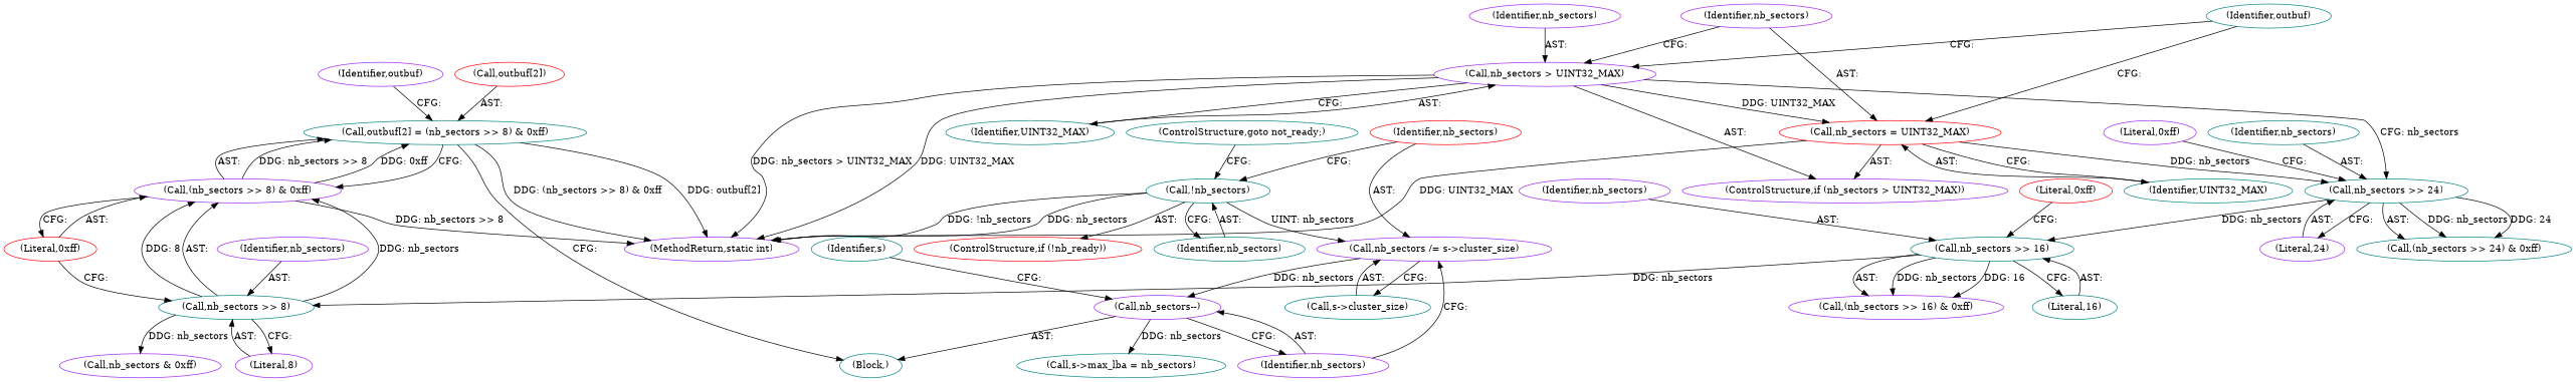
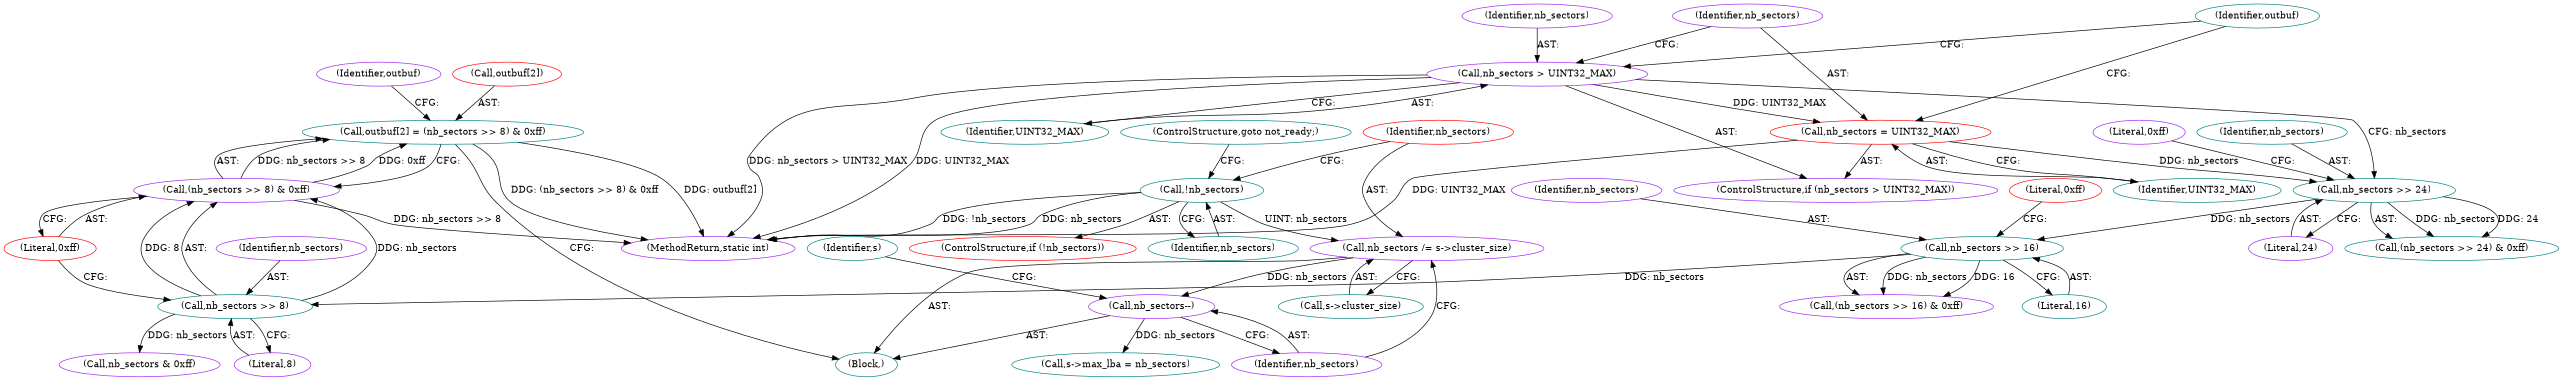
  digraph {
    node [color=teal]
    n1 [label="(Call,outbuf[2] = (nb_sectors >> 8) & 0xff)"]
    n2 [color=purple label="(Call,(nb_sectors >> 8) & 0xff)"]
    n3 [label="(Block,)"]
    n4 [color=purple label="(MethodReturn,static int)"]
    n5 [color=red label="(Literal,0xff)"]
    n6 [label="(Call,nb_sectors >> 8)"]
    n7 [color=purple label="(Literal,8)"]
    n8 [color=purple label="(Call,nb_sectors & 0xff)"]
    n9 [label="(Call,nb_sectors >> 16)"]
    n10 [color=purple label="(Call,(nb_sectors >> 16) & 0xff)"]
    n11 [label="(Literal,16)"]
    n12 [label="(Call,nb_sectors >> 24)"]
    n13 [color=purple label="(Literal,24)"]
    n14 [label="(Call,(nb_sectors >> 24) & 0xff)"]
    n15 [color=purple label="(Call,nb_sectors > UINT32_MAX)"]
    n16 [color=red label="(Call,nb_sectors = UINT32_MAX)"]
    n17 [label="(Identifier,UINT32_MAX)"]
    n18 [color=purple label="(ControlStructure,if (nb_sectors > UINT32_MAX))"]
    n19 [label="(Identifier,UINT32_MAX)"]
    n20 [color=purple label="(Call,nb_sectors--)"]
    n21 [color=purple label="(Identifier,nb_sectors)"]
    n22 [label="(Call,s->max_lba = nb_sectors)"]
    n23 [color=purple label="(Call,nb_sectors /= s->cluster_size)"]
    n24 [label="(Call,s->cluster_size)"]
    n25 [label="(Call,!nb_sectors)"]
    n26 [label="(Identifier,nb_sectors)"]
-   n27 [color=red label="(ControlStructure,if (!nb_ready))"]
+   n27 [color=red label="(ControlStructure,if (!nb_sectors))"]
    n28 [color=purple label="(Identifier,nb_sectors)"]
    n29 [color=purple label="(Literal,0xff)"]
    n30 [label="(Identifier,outbuf)"]
    n31 [color=red label="(Call,outbuf[2])"]
    n32 [color=purple label="(Identifier,nb_sectors)"]
    n33 [color=purple label="(Identifier,outbuf)"]
    n34 [label="(Identifier,nb_sectors)"]
    n35 [color=red label="(Literal,0xff)"]
    n36 [color=red label="(Identifier,nb_sectors)"]
    n37 [label="(ControlStructure,goto not_ready;)"]
    n38 [color=purple label="(Identifier,nb_sectors)"]
    n39 [label="(Identifier,s)"]
    n40 [color=purple label="(Identifier,nb_sectors)"]
    n1 -> n2 [label="CFG: "]
    n1 -> n3 [label="CFG: "]
    n1 -> n4 [label="DDG: outbuf[2]"]
    n1 -> n4 [label="DDG: (nb_sectors >> 8) & 0xff"]
    n2 -> n1 [label="AST: "]
    n2 -> n1 [label="DDG: nb_sectors >> 8"]
    n2 -> n1 [label="DDG: 0xff"]
    n2 -> n4 [label="DDG: nb_sectors >> 8"]
    n2 -> n5 [label="CFG: "]
    n5 -> n2 [label="AST: "]
    n5 -> n6 [label="CFG: "]
    n6 -> n2 [label="AST: "]
    n6 -> n2 [label="DDG: nb_sectors"]
    n6 -> n2 [label="DDG: 8"]
    n6 -> n7 [label="CFG: "]
    n6 -> n8 [label="DDG: nb_sectors"]
    n7 -> n6 [label="AST: "]
    n9 -> n6 [label="DDG: nb_sectors"]
    n9 -> n10 [label="AST: "]
    n9 -> n10 [label="DDG: nb_sectors"]
    n9 -> n10 [label="DDG: 16"]
    n9 -> n11 [label="CFG: "]
    n11 -> n9 [label="AST: "]
    n12 -> n9 [label="DDG: nb_sectors"]
    n12 -> n13 [label="CFG: "]
    n12 -> n14 [label="AST: "]
    n12 -> n14 [label="DDG: nb_sectors"]
    n12 -> n14 [label="DDG: 24"]
    n13 -> n12 [label="AST: "]
    n15 -> n4 [label="DDG: nb_sectors > UINT32_MAX"]
    n15 -> n4 [label="DDG: UINT32_MAX"]
    n15 -> n12 [label="CFG: nb_sectors"]
    n15 -> n16 [label="DDG: UINT32_MAX"]
    n15 -> n17 [label="CFG: "]
    n15 -> n18 [label="AST: "]
    n16 -> n4 [label="DDG: UINT32_MAX"]
    n16 -> n12 [label="DDG: nb_sectors"]
    n16 -> n18 [label="AST: "]
    n16 -> n19 [label="CFG: "]
    n17 -> n15 [label="AST: "]
    n19 -> n16 [label="AST: "]
    n20 -> n3 [label="AST: "]
    n20 -> n21 [label="CFG: "]
    n20 -> n22 [label="DDG: nb_sectors"]
    n21 -> n20 [label="AST: "]
    n21 -> n23 [label="CFG: "]
+   n23 -> n3 [label="AST: "]
    n23 -> n20 [label="DDG: nb_sectors"]
    n23 -> n24 [label="CFG: "]
    n24 -> n23 [label="AST: "]
    n25 -> n4 [label="DDG: nb_sectors"]
    n25 -> n4 [label="DDG: !nb_sectors"]
    n25 -> n23 [label="UINT: nb_sectors"]
    n25 -> n26 [label="CFG: "]
    n25 -> n27 [label="AST: "]
    n26 -> n25 [label="AST: "]
    n28 -> n9 [label="AST: "]
    n29 -> n12 [label="CFG: "]
    n30 -> n15 [label="CFG: "]
    n30 -> n16 [label="CFG: "]
    n31 -> n1 [label="AST: "]
    n32 -> n15 [label="CFG: "]
    n32 -> n16 [label="AST: "]
    n33 -> n1 [label="CFG: "]
    n34 -> n12 [label="AST: "]
    n35 -> n9 [label="CFG: "]
    n36 -> n23 [label="AST: "]
    n36 -> n25 [label="CFG: "]
    n37 -> n25 [label="CFG: "]
    n38 -> n15 [label="AST: "]
    n39 -> n20 [label="CFG: "]
    n40 -> n6 [label="AST: "]
  }
